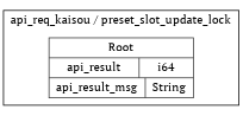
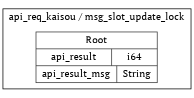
  digraph {
    rankdir=LR
    fontname="PT Serif"
    n1 [color=gray20 label="<Root> Root  | { api_result | <api_result> i64 } | { api_result_msg | <api_result_msg> String }" shape=record style=solid fontname="PT Serif"]
    subgraph cluster_1 {
-     label="api_req_kaisou / preset_slot_update_lock"
+     label="api_req_kaisou / msg_slot_update_lock"
      n1
    }
  }
